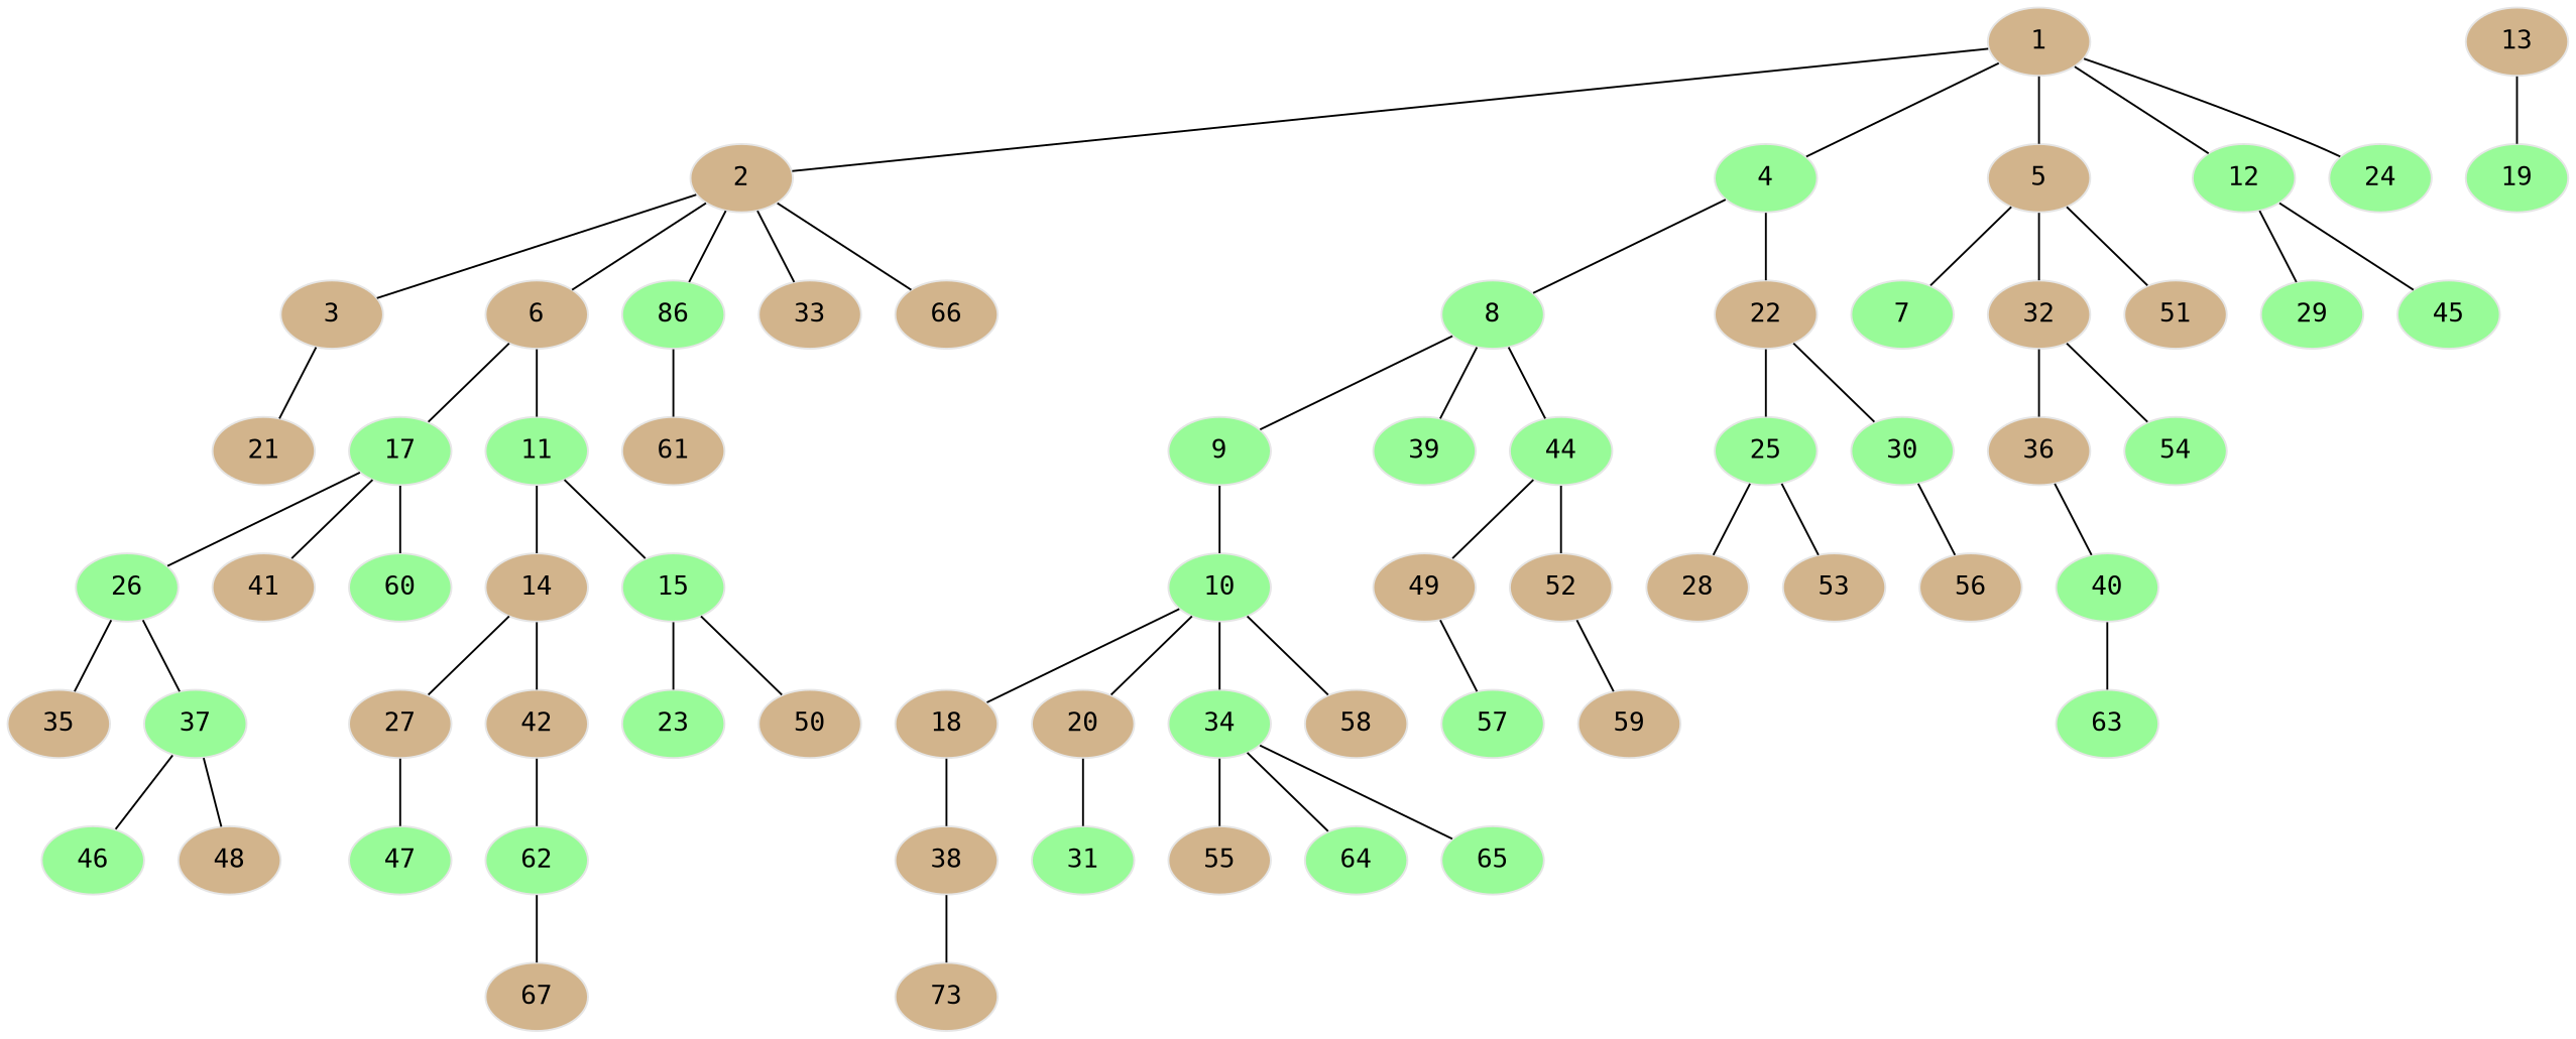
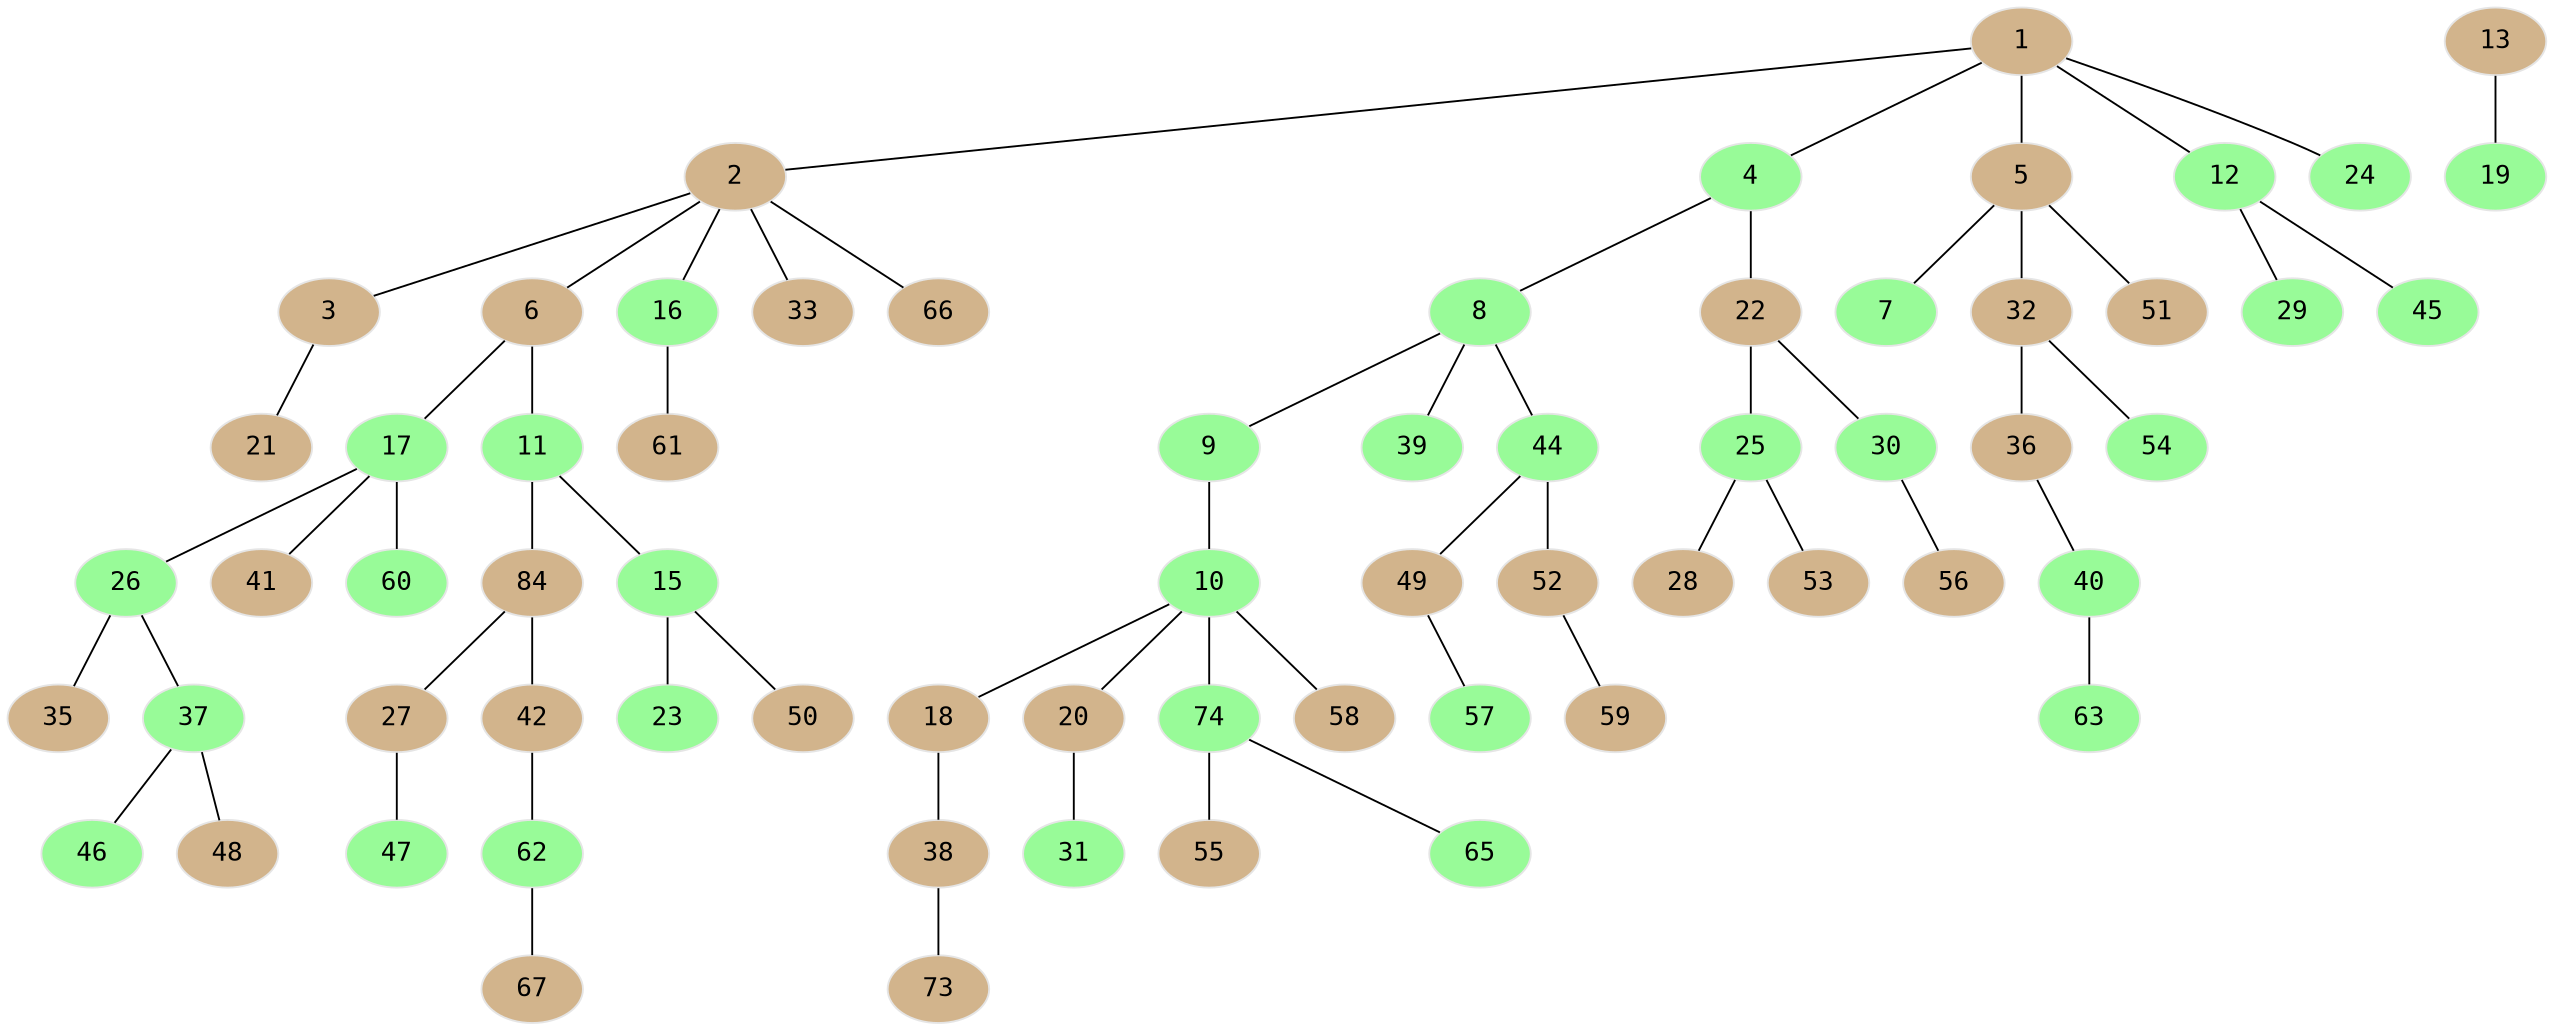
  graph {
    fontname="DejaVu Sans Mono"
    node [color=gray90 fillcolor=tan fontname="DejaVu Sans Mono" style=filled]
    edge [fontname="DejaVu Sans Mono"]
    1
    2
    4 [fillcolor=palegreen]
    5
    12 [fillcolor=palegreen]
    24 [fillcolor=palegreen]
    3
    6
-   16 [fillcolor=palegreen label=86]
+   16 [fillcolor=palegreen]
    33
    66
    8 [fillcolor=palegreen]
    22
    7 [fillcolor=palegreen]
    32
    51
    29 [fillcolor=palegreen]
    45 [fillcolor=palegreen]
    21
    17 [fillcolor=palegreen]
    11 [fillcolor=palegreen]
    61
    26 [fillcolor=palegreen]
    41
    60 [fillcolor=palegreen]
    19 [fillcolor=palegreen]
    13
    9 [fillcolor=palegreen]
    39 [fillcolor=palegreen]
    44 [fillcolor=palegreen]
    25 [fillcolor=palegreen]
    30 [fillcolor=palegreen]
    36
    54 [fillcolor=palegreen]
-   14
+   14 [label=84]
    15 [fillcolor=palegreen]
    10 [fillcolor=palegreen]
    49
    52
    18
    20
-   34 [fillcolor=palegreen]
+   34 [fillcolor=palegreen label=74]
    58
    38
    31 [fillcolor=palegreen]
    55
-   64 [fillcolor=palegreen]
    65 [fillcolor=palegreen]
    27
    42
    23 [fillcolor=palegreen]
    50
    47 [fillcolor=palegreen]
    62 [fillcolor=palegreen]
    35
    37 [fillcolor=palegreen]
    n57 [label=73]
    28
    53
    56
    46 [fillcolor=palegreen]
    48
    40 [fillcolor=palegreen]
    63 [fillcolor=palegreen]
    67
    57 [fillcolor=palegreen]
    59
    1 -- 2
    1 -- 4
    1 -- 5
    1 -- 12
    1 -- 24
    2 -- 3
    2 -- 6
    2 -- 16
    2 -- 33
    2 -- 66
    4 -- 8
    4 -- 22
    5 -- 7
    5 -- 32
    5 -- 51
    12 -- 29
    12 -- 45
    3 -- 21
    6 -- 17
    6 -- 11
    16 -- 61
    8 -- 9
    8 -- 39
    8 -- 44
    22 -- 25
    22 -- 30
    32 -- 36
    32 -- 54
    17 -- 26
    17 -- 41
    17 -- 60
    11 -- 14
    11 -- 15
    26 -- 35
    26 -- 37
    13 -- 19
    9 -- 10
    44 -- 49
    44 -- 52
    25 -- 28
    25 -- 53
    30 -- 56
    36 -- 40
    14 -- 27
    14 -- 42
    15 -- 23
    15 -- 50
    10 -- 18
    10 -- 20
    10 -- 34
    10 -- 58
    49 -- 57
    52 -- 59
    18 -- 38
    20 -- 31
    34 -- 55
-   34 -- 64
    34 -- 65
    38 -- n57
    27 -- 47
    42 -- 62
    62 -- 67
    37 -- 46
    37 -- 48
    40 -- 63
  }
